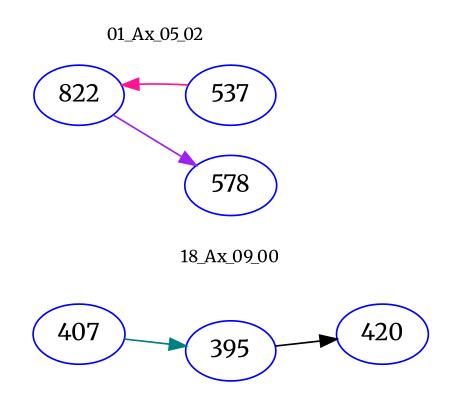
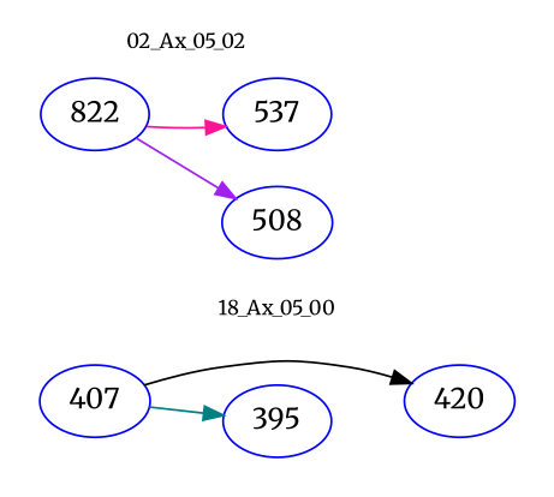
  digraph {
    fontname=Merriweather
    rankdir=LR
    node [color=blue fontname=Merriweather]
    edge [fontname=Merriweather]
    n1 [label=407]
    n2 [label=395]
    n3 [label=420]
    n4 [label=822]
-   n5 [label=578]
+   n5 [label=508]
    n6 [label=537]
    subgraph cluster_1 {
      color=white
      fontsize=10
-     label="18_Ax_09_00"
+     label="18_Ax_05_00"
      n1
      n2
      n3
    }
    subgraph cluster_2 {
      color=white
      fontsize=10
-     label="01_Ax_05_02"
+     label="02_Ax_05_02"
      n4
      n5
      n6
    }
    n1 -> n2 [color=teal]
-   n2 -> n3 [color=black]
+   n1 -> n3 [color=black]
    n4 -> n5 [color=purple]
-   n6 -> n4 [color=deeppink]
+   n4 -> n6 [color=deeppink]
  }
